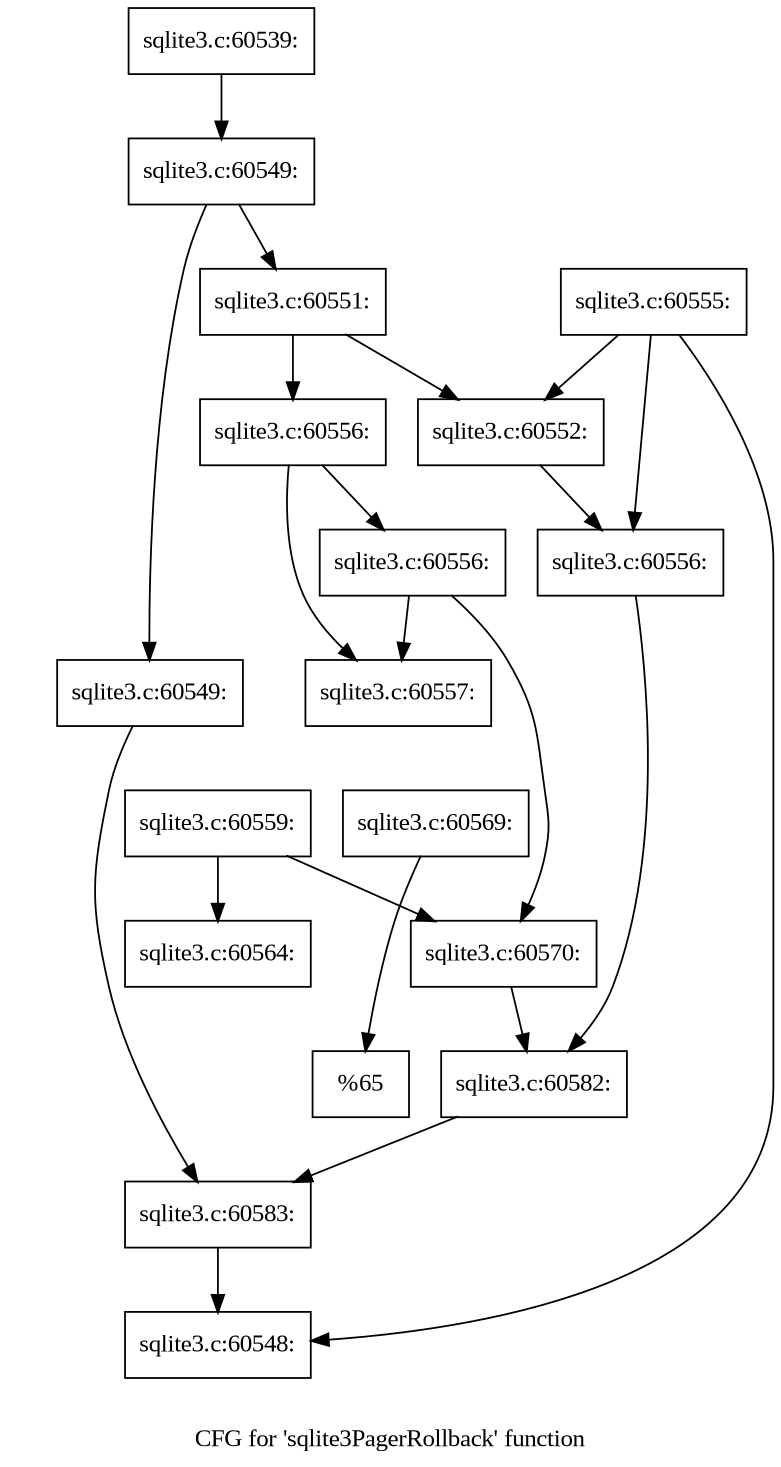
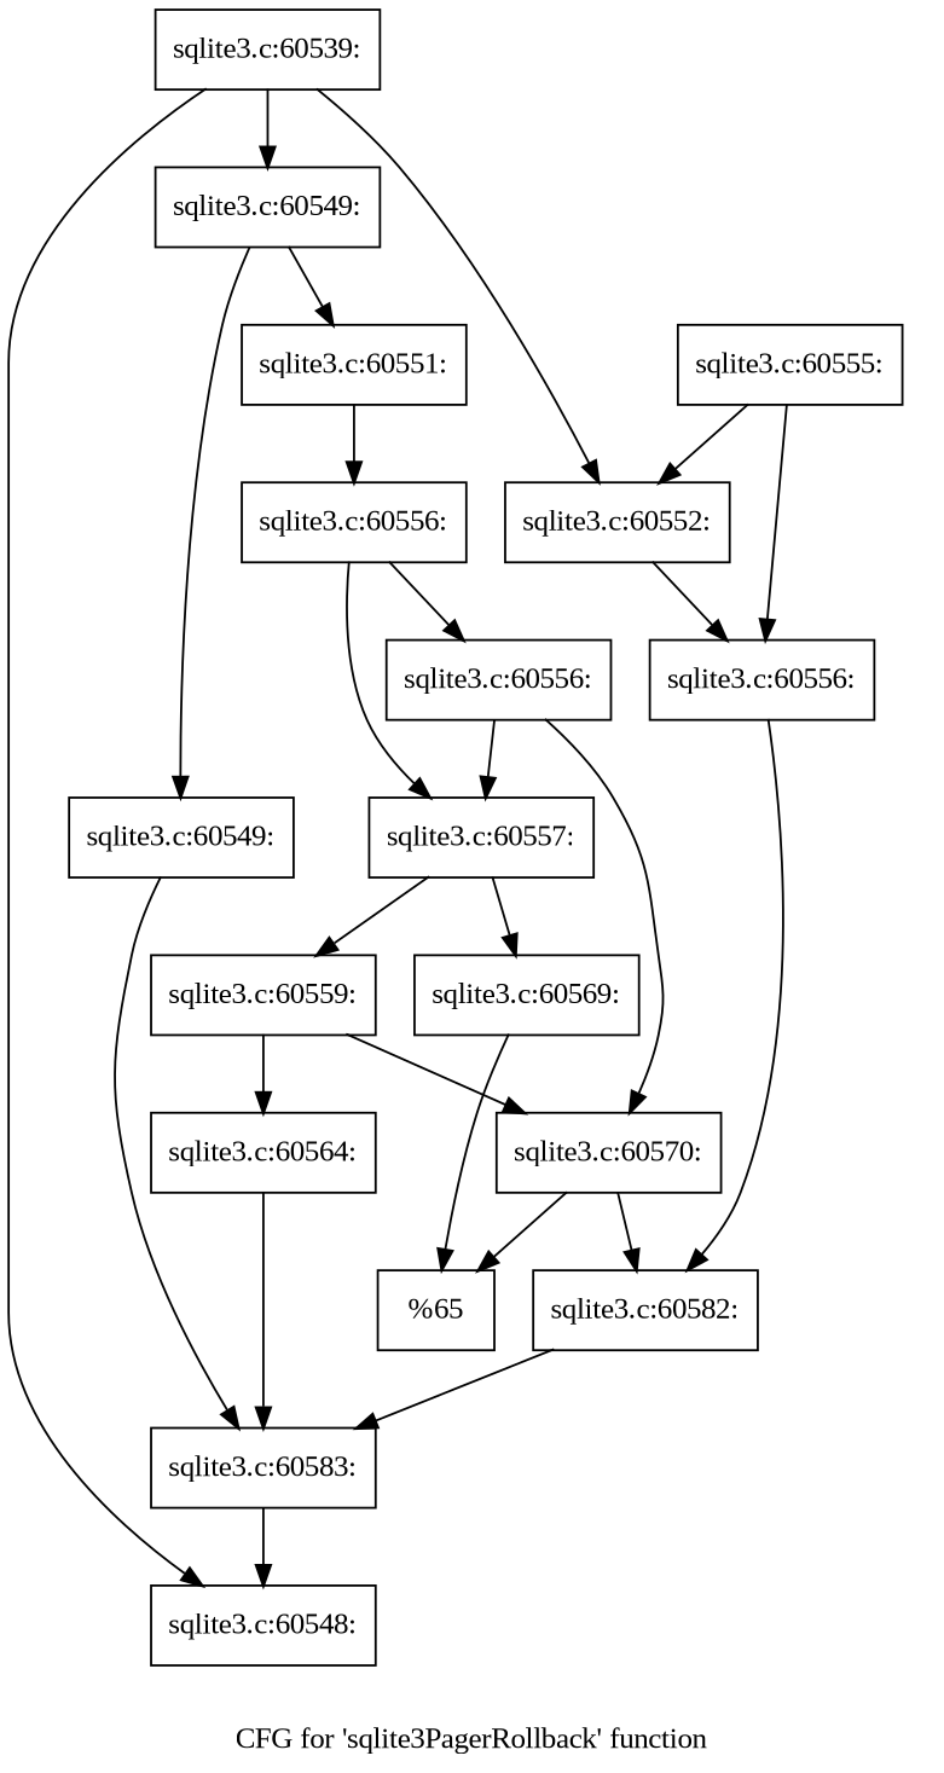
  digraph {
    fontname="Liberation Serif"
    label="CFG for 'sqlite3PagerRollback' function"
    node [fontname="Liberation Serif" shape=record]
    edge [fontname="Liberation Serif"]
    n1 [label="{sqlite3.c:60539:}"]
    n2 [label="{sqlite3.c:60548:}"]
    n3 [label="{sqlite3.c:60549:}"]
    n4 [label="{sqlite3.c:60549:}"]
    n5 [label="{sqlite3.c:60551:}"]
    n6 [label="{sqlite3.c:60583:}"]
    n7 [label="{sqlite3.c:60552:}"]
    n8 [label="{sqlite3.c:60556:}"]
    n9 [label="{sqlite3.c:60556:}"]
    n10 [label="{sqlite3.c:60556:}"]
    n11 [label="{sqlite3.c:60557:}"]
    n12 [label="{sqlite3.c:60555:}"]
    n13 [label="{sqlite3.c:60582:}"]
    n14 [label="{sqlite3.c:60570:}"]
    n15 [label="{sqlite3.c:60569:}"]
    n16 [label="{sqlite3.c:60559:}"]
    n17 [label="{%65}"]
    n18 [label="{sqlite3.c:60564:}"]
-   n12 -> n2
+   n1 -> n2
    n1 -> n3
    n3 -> n4
    n3 -> n5
    n4 -> n6
-   n5 -> n7
+   n1 -> n7
    n5 -> n8
    n6 -> n2
    n7 -> n9
    n8 -> n10
    n8 -> n11
    n9 -> n13
    n10 -> n11
    n10 -> n14
+   n11 -> n15
+   n11 -> n16
    n12 -> n7
    n12 -> n9
    n13 -> n6
    n14 -> n13
+   n14 -> n17
    n15 -> n17
    n16 -> n14
    n16 -> n18
+   n18 -> n6
  }
